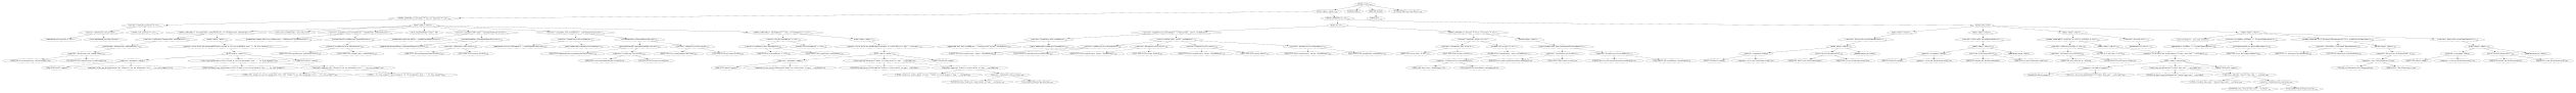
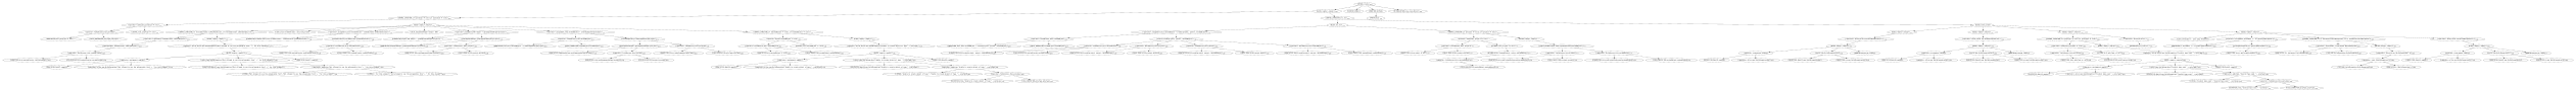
  digraph {
    fontname="JetBrains Mono"
    node [fontname="JetBrains Mono"]
    edge [fontname="JetBrains Mono"]
    n1 [label=<(METHOD,create)<SUB>1121</SUB>>]
    n2 [label=<(BLOCK,&lt;empty&gt;,&lt;empty&gt;)<SUB>1121</SUB>>]
    n3 [label=<(MODIFIER,PUBLIC)>]
    n4 [label=<(MODIFIER,VIRTUAL)>]
    n5 [label=<(METHOD_RETURN,java.lang.Object)<SUB>1121</SUB>>]
    n6 [label=<(PARAM,this)<SUB>1121</SUB>>]
    n7 [label=<(CONTROL_STRUCTURE,if (polyType != null),if (polyType != null))<SUB>1122</SUB>>]
    n8 [label=<(CONTROL_STRUCTURE,try,try)<SUB>1138</SUB>>]
    n9 [label=<(&lt;operator&gt;.notEquals,polyType != null)<SUB>1122</SUB>>]
    n10 [label=<(BLOCK,&lt;empty&gt;,&lt;empty&gt;)<SUB>1122</SUB>>]
    n11 [label=<(BLOCK,try,try)<SUB>1138</SUB>>]
    n12 [label=<(BLOCK,catch,catch)>]
    n13 [label=<(&lt;operator&gt;.fieldAccess,this.polyType)<SUB>1122</SUB>>]
    n14 [label=<(LITERAL,null,polyType != null)<SUB>1122</SUB>>]
    n15 [label=<(CONTROL_STRUCTURE,if (!nestedCreator.isPolyMorphic()),if (!nestedCreator.isPolyMorphic()))<SUB>1123</SUB>>]
    n16 [label=<(LOCAL,Class elementClass: java.lang.Class)>]
    n17 [label=<(&lt;operator&gt;.assignment,Class elementClass = nestedCreator.getElementClass())<SUB>1128</SUB>>]
    n18 [label=<(LOCAL,ComponentHelper helper: ANY)>]
    n19 [label=<(&lt;operator&gt;.assignment,ANY helper = getComponentHelper(project))<SUB>1129</SUB>>]
    n20 [label=<(&lt;operator&gt;.assignment,this.nestedObject = createComponent(polyType))<SUB>1131</SUB>>]
    n21 [label=<(CONTROL_STRUCTURE,if (nestedObject == null),if (nestedObject == null))<SUB>1133</SUB>>]
    n22 [label=<(IDENTIFIER,this,polyType != null)<SUB>1122</SUB>>]
    n23 [label=<(FIELD_IDENTIFIER,polyType,polyType)<SUB>1122</SUB>>]
    n24 [label=<(&lt;operator&gt;.logicalNot,!nestedCreator.isPolyMorphic())<SUB>1123</SUB>>]
    n25 [label=<(BLOCK,&lt;empty&gt;,&lt;empty&gt;)<SUB>1123</SUB>>]
    n26 [label=<(IDENTIFIER,elementClass,Class elementClass = nestedCreator.getElementClass())<SUB>1128</SUB>>]
    n27 [label=<(getElementClass,nestedCreator.getElementClass())<SUB>1128</SUB>>]
    n28 [label=<(IDENTIFIER,helper,ANY helper = getComponentHelper(project))<SUB>1129</SUB>>]
    n29 [label=<(getComponentHelper,getComponentHelper(project))<SUB>1130</SUB>>]
    n30 [label=<(&lt;operator&gt;.fieldAccess,this.nestedObject)<SUB>1131</SUB>>]
    n31 [label=<(createComponent,createComponent(polyType))<SUB>1131</SUB>>]
    n32 [label=<(&lt;operator&gt;.equals,nestedObject == null)<SUB>1133</SUB>>]
    n33 [label=<(BLOCK,&lt;empty&gt;,&lt;empty&gt;)<SUB>1133</SUB>>]
    n34 [label=<(isPolyMorphic,nestedCreator.isPolyMorphic())<SUB>1123</SUB>>]
    n35 [label=<(&lt;operator&gt;.throw,throw new BuildException(&quot;Not allowed to use the polymorphic form&quot; + &quot; for this element&quot;);)<SUB>1124</SUB>>]
    n36 [label=<(&lt;operator&gt;.fieldAccess,this.nestedCreator)<SUB>1123</SUB>>]
    n37 [label=<(IDENTIFIER,this,nestedCreator.isPolyMorphic())<SUB>1123</SUB>>]
    n38 [label=<(FIELD_IDENTIFIER,nestedCreator,nestedCreator)<SUB>1123</SUB>>]
    n39 [label=<(BLOCK,&lt;empty&gt;,&lt;empty&gt;)<SUB>1124</SUB>>]
    n40 [label=<(&lt;operator&gt;.assignment,&lt;empty&gt;)>]
    n41 [label=<(&lt;init&gt;,new BuildException(&quot;Not allowed to use the polymorphic form&quot; + &quot; for this element&quot;))<SUB>1124</SUB>>]
    n42 [label=<(IDENTIFIER,$obj37,&lt;empty&gt;)>]
    n43 [label=<(IDENTIFIER,$obj37,&lt;empty&gt;)>]
    n44 [label=<(&lt;operator&gt;.alloc,new BuildException(&quot;Not allowed to use the polymorphic form&quot; + &quot; for this element&quot;))<SUB>1124</SUB>>]
    n45 [label=<(IDENTIFIER,$obj37,new BuildException(&quot;Not allowed to use the polymorphic form&quot; + &quot; for this element&quot;))>]
    n46 [label=<(&lt;operator&gt;.addition,&quot;Not allowed to use the polymorphic form&quot; + &quot; for this element&quot;)<SUB>1125</SUB>>]
    n47 [label=<(LITERAL,&quot;Not allowed to use the polymorphic form&quot;,&quot;Not allowed to use the polymorphic form&quot; + &quot; for this element&quot;)<SUB>1125</SUB>>]
    n48 [label=<(LITERAL,&quot; for this element&quot;,&quot;Not allowed to use the polymorphic form&quot; + &quot; for this element&quot;)<SUB>1126</SUB>>]
    n49 [label=<(&lt;operator&gt;.fieldAccess,this.nestedCreator)<SUB>1128</SUB>>]
    n50 [label=<(IDENTIFIER,this,nestedCreator.getElementClass())<SUB>1128</SUB>>]
    n51 [label=<(FIELD_IDENTIFIER,nestedCreator,nestedCreator)<SUB>1128</SUB>>]
    n52 [label=<(IDENTIFIER,ComponentHelper,getComponentHelper(project))<SUB>1130</SUB>>]
    n53 [label=<(&lt;operator&gt;.fieldAccess,this.project)<SUB>1130</SUB>>]
    n54 [label=<(IDENTIFIER,this,getComponentHelper(project))<SUB>1130</SUB>>]
    n55 [label=<(FIELD_IDENTIFIER,project,project)<SUB>1130</SUB>>]
    n56 [label=<(IDENTIFIER,this,this.nestedObject = createComponent(polyType))<SUB>1131</SUB>>]
    n57 [label=<(FIELD_IDENTIFIER,nestedObject,nestedObject)<SUB>1131</SUB>>]
    n58 [label=<(getComponentHelper,getComponentHelper(project))<SUB>1131</SUB>>]
    n59 [label=<(&lt;operator&gt;.fieldAccess,this.polyType)<SUB>1132</SUB>>]
    n60 [label=<(IDENTIFIER,ComponentHelper,getComponentHelper(project))<SUB>1131</SUB>>]
    n61 [label=<(&lt;operator&gt;.fieldAccess,this.project)<SUB>1131</SUB>>]
    n62 [label=<(IDENTIFIER,this,createComponent(polyType))<SUB>1132</SUB>>]
    n63 [label=<(FIELD_IDENTIFIER,polyType,polyType)<SUB>1132</SUB>>]
    n64 [label=<(IDENTIFIER,this,getComponentHelper(project))<SUB>1131</SUB>>]
    n65 [label=<(FIELD_IDENTIFIER,project,project)<SUB>1131</SUB>>]
    n66 [label=<(&lt;operator&gt;.fieldAccess,this.nestedObject)<SUB>1133</SUB>>]
    n67 [label=<(LITERAL,null,nestedObject == null)<SUB>1133</SUB>>]
    n68 [label=<(&lt;operator&gt;.throw,throw new BuildException(&quot;Unable to create object of type &quot; + polyType);)<SUB>1134</SUB>>]
    n69 [label=<(IDENTIFIER,this,nestedObject == null)<SUB>1133</SUB>>]
    n70 [label=<(FIELD_IDENTIFIER,nestedObject,nestedObject)<SUB>1133</SUB>>]
    n71 [label=<(BLOCK,&lt;empty&gt;,&lt;empty&gt;)<SUB>1134</SUB>>]
    n72 [label=<(&lt;operator&gt;.assignment,&lt;empty&gt;)>]
    n73 [label=<(&lt;init&gt;,new BuildException(&quot;Unable to create object of type &quot; + polyType))<SUB>1134</SUB>>]
    n74 [label=<(IDENTIFIER,$obj38,&lt;empty&gt;)>]
    n75 [label=<(IDENTIFIER,$obj38,&lt;empty&gt;)>]
    n76 [label=<(&lt;operator&gt;.alloc,new BuildException(&quot;Unable to create object of type &quot; + polyType))<SUB>1134</SUB>>]
    n77 [label=<(IDENTIFIER,$obj38,new BuildException(&quot;Unable to create object of type &quot; + polyType))>]
    n78 [label=<(&lt;operator&gt;.addition,&quot;Unable to create object of type &quot; + polyType)<SUB>1135</SUB>>]
    n79 [label=<(LITERAL,&quot;Unable to create object of type &quot;,&quot;Unable to create object of type &quot; + polyType)<SUB>1135</SUB>>]
    n80 [label=<(&lt;operator&gt;.fieldAccess,this.polyType)<SUB>1135</SUB>>]
    n81 [label=<(IDENTIFIER,this,&quot;Unable to create object of type &quot; + polyType)<SUB>1135</SUB>>]
    n82 [label=<(FIELD_IDENTIFIER,polyType,polyType)<SUB>1135</SUB>>]
    n83 [label=<(&lt;operator&gt;.assignment,this.nestedObject = create(project, parent, nestedObject))<SUB>1139</SUB>>]
    n84 [label=<(CONTROL_STRUCTURE,if (project != null),if (project != null))<SUB>1141</SUB>>]
    n85 [label=<(BLOCK,&lt;empty&gt;,&lt;empty&gt;)<SUB>1145</SUB>>]
    n86 [label=<(BLOCK,&lt;empty&gt;,&lt;empty&gt;)<SUB>1147</SUB>>]
    n87 [label=<(BLOCK,&lt;empty&gt;,&lt;empty&gt;)<SUB>1149</SUB>>]
    n88 [label=<(BLOCK,&lt;empty&gt;,&lt;empty&gt;)<SUB>1155</SUB>>]
    n89 [label=<(&lt;operator&gt;.fieldAccess,this.nestedObject)<SUB>1139</SUB>>]
    n90 [label=<(create,create(project, parent, nestedObject))<SUB>1139</SUB>>]
    n91 [label=<(&lt;operator&gt;.notEquals,project != null)<SUB>1141</SUB>>]
    n92 [label=<(BLOCK,&lt;empty&gt;,&lt;empty&gt;)<SUB>1141</SUB>>]
    n93 [label=<(RETURN,return nestedObject;,return nestedObject;)<SUB>1144</SUB>>]
    n94 [label=<(&lt;operator&gt;.fieldAccess,this.nestedObject)<SUB>1144</SUB>>]
    n95 [label=<(IDENTIFIER,this,this.nestedObject = create(project, parent, nestedObject))<SUB>1139</SUB>>]
    n96 [label=<(FIELD_IDENTIFIER,nestedObject,nestedObject)<SUB>1139</SUB>>]
    n97 [label=<(&lt;operator&gt;.fieldAccess,this.nestedCreator)<SUB>1139</SUB>>]
    n98 [label=<(&lt;operator&gt;.fieldAccess,this.project)<SUB>1140</SUB>>]
    n99 [label=<(&lt;operator&gt;.fieldAccess,this.parent)<SUB>1140</SUB>>]
    n100 [label=<(&lt;operator&gt;.fieldAccess,this.nestedObject)<SUB>1140</SUB>>]
    n101 [label=<(IDENTIFIER,this,create(project, parent, nestedObject))<SUB>1139</SUB>>]
    n102 [label=<(FIELD_IDENTIFIER,nestedCreator,nestedCreator)<SUB>1139</SUB>>]
    n103 [label=<(IDENTIFIER,this,create(project, parent, nestedObject))<SUB>1140</SUB>>]
    n104 [label=<(FIELD_IDENTIFIER,project,project)<SUB>1140</SUB>>]
    n105 [label=<(IDENTIFIER,this,create(project, parent, nestedObject))<SUB>1140</SUB>>]
    n106 [label=<(FIELD_IDENTIFIER,parent,parent)<SUB>1140</SUB>>]
    n107 [label=<(IDENTIFIER,this,create(project, parent, nestedObject))<SUB>1140</SUB>>]
    n108 [label=<(FIELD_IDENTIFIER,nestedObject,nestedObject)<SUB>1140</SUB>>]
    n109 [label=<(&lt;operator&gt;.fieldAccess,this.project)<SUB>1141</SUB>>]
    n110 [label=<(LITERAL,null,project != null)<SUB>1141</SUB>>]
    n111 [label=<(setProjectReference,setProjectReference(nestedObject))<SUB>1142</SUB>>]
    n112 [label=<(IDENTIFIER,this,project != null)<SUB>1141</SUB>>]
    n113 [label=<(FIELD_IDENTIFIER,project,project)<SUB>1141</SUB>>]
    n114 [label=<(&lt;operator&gt;.fieldAccess,this.project)<SUB>1142</SUB>>]
    n115 [label=<(&lt;operator&gt;.fieldAccess,this.nestedObject)<SUB>1142</SUB>>]
    n116 [label=<(IDENTIFIER,this,setProjectReference(nestedObject))<SUB>1142</SUB>>]
    n117 [label=<(FIELD_IDENTIFIER,project,project)<SUB>1142</SUB>>]
    n118 [label=<(IDENTIFIER,this,setProjectReference(nestedObject))<SUB>1142</SUB>>]
    n119 [label=<(FIELD_IDENTIFIER,nestedObject,nestedObject)<SUB>1142</SUB>>]
-   n120 [label=<(IDENTIFIER,this,return nestedObject;)<SUB>1144</SUB>>]
    n121 [label=<(FIELD_IDENTIFIER,nestedObject,nestedObject)<SUB>1144</SUB>>]
    n122 [label=<(&lt;operator&gt;.throw,throw new BuildException(ex);)<SUB>1146</SUB>>]
    n123 [label=<(&lt;operator&gt;.throw,throw new BuildException(ex);)<SUB>1148</SUB>>]
    n124 [label=<(CONTROL_STRUCTURE,if (polyType != null),if (polyType != null))<SUB>1150</SUB>>]
    n125 [label=<(&lt;operator&gt;.throw,throw ex;)<SUB>1154</SUB>>]
    n126 [label=<(LOCAL,Throwable t: java.lang.Throwable)>]
    n127 [label=<(&lt;operator&gt;.assignment,Throwable t = ex.getTargetException())<SUB>1156</SUB>>]
    n128 [label=<(CONTROL_STRUCTURE,if (t instanceof BuildException),if (t instanceof BuildException))<SUB>1157</SUB>>]
    n129 [label=<(&lt;operator&gt;.throw,throw new BuildException(t);)<SUB>1160</SUB>>]
    n130 [label=<(BLOCK,&lt;empty&gt;,&lt;empty&gt;)<SUB>1146</SUB>>]
    n131 [label=<(&lt;operator&gt;.assignment,&lt;empty&gt;)>]
    n132 [label=<(&lt;init&gt;,new BuildException(ex))<SUB>1146</SUB>>]
    n133 [label=<(IDENTIFIER,$obj39,&lt;empty&gt;)>]
    n134 [label=<(IDENTIFIER,$obj39,&lt;empty&gt;)>]
    n135 [label=<(&lt;operator&gt;.alloc,new BuildException(ex))<SUB>1146</SUB>>]
    n136 [label=<(IDENTIFIER,$obj39,new BuildException(ex))>]
    n137 [label=<(IDENTIFIER,ex,new BuildException(ex))<SUB>1146</SUB>>]
    n138 [label=<(BLOCK,&lt;empty&gt;,&lt;empty&gt;)<SUB>1148</SUB>>]
    n139 [label=<(&lt;operator&gt;.assignment,&lt;empty&gt;)>]
    n140 [label=<(&lt;init&gt;,new BuildException(ex))<SUB>1148</SUB>>]
    n141 [label=<(IDENTIFIER,$obj40,&lt;empty&gt;)>]
    n142 [label=<(IDENTIFIER,$obj40,&lt;empty&gt;)>]
    n143 [label=<(&lt;operator&gt;.alloc,new BuildException(ex))<SUB>1148</SUB>>]
    n144 [label=<(IDENTIFIER,$obj40,new BuildException(ex))>]
    n145 [label=<(IDENTIFIER,ex,new BuildException(ex))<SUB>1148</SUB>>]
    n146 [label=<(&lt;operator&gt;.notEquals,polyType != null)<SUB>1150</SUB>>]
    n147 [label=<(BLOCK,&lt;empty&gt;,&lt;empty&gt;)<SUB>1150</SUB>>]
    n148 [label=<(IDENTIFIER,ex,throw ex;)<SUB>1154</SUB>>]
    n149 [label=<(&lt;operator&gt;.fieldAccess,this.polyType)<SUB>1150</SUB>>]
    n150 [label=<(LITERAL,null,polyType != null)<SUB>1150</SUB>>]
    n151 [label=<(&lt;operator&gt;.throw,throw new BuildException(&quot;Invalid type used &quot; + polyType);)<SUB>1151</SUB>>]
    n152 [label=<(IDENTIFIER,this,polyType != null)<SUB>1150</SUB>>]
    n153 [label=<(FIELD_IDENTIFIER,polyType,polyType)<SUB>1150</SUB>>]
    n154 [label=<(BLOCK,&lt;empty&gt;,&lt;empty&gt;)<SUB>1151</SUB>>]
    n155 [label=<(&lt;operator&gt;.assignment,&lt;empty&gt;)>]
    n156 [label=<(&lt;init&gt;,new BuildException(&quot;Invalid type used &quot; + polyType))<SUB>1151</SUB>>]
    n157 [label=<(IDENTIFIER,$obj41,&lt;empty&gt;)>]
    n158 [label=<(IDENTIFIER,$obj41,&lt;empty&gt;)>]
    n159 [label=<(&lt;operator&gt;.alloc,new BuildException(&quot;Invalid type used &quot; + polyType))<SUB>1151</SUB>>]
    n160 [label=<(IDENTIFIER,$obj41,new BuildException(&quot;Invalid type used &quot; + polyType))>]
    n161 [label=<(&lt;operator&gt;.addition,&quot;Invalid type used &quot; + polyType)<SUB>1152</SUB>>]
    n162 [label=<(LITERAL,&quot;Invalid type used &quot;,&quot;Invalid type used &quot; + polyType)<SUB>1152</SUB>>]
    n163 [label=<(&lt;operator&gt;.fieldAccess,this.polyType)<SUB>1152</SUB>>]
    n164 [label=<(IDENTIFIER,this,&quot;Invalid type used &quot; + polyType)<SUB>1152</SUB>>]
    n165 [label=<(FIELD_IDENTIFIER,polyType,polyType)<SUB>1152</SUB>>]
    n166 [label=<(IDENTIFIER,t,Throwable t = ex.getTargetException())<SUB>1156</SUB>>]
    n167 [label=<(getTargetException,ex.getTargetException())<SUB>9156</SUB>>]
    n168 [label=<(&lt;operator&gt;.instanceOf,t instanceof BuildException)<SUB>1157</SUB>>]
    n169 [label=<(BLOCK,&lt;empty&gt;,&lt;empty&gt;)<SUB>1157</SUB>>]
    n170 [label=<(BLOCK,&lt;empty&gt;,&lt;empty&gt;)<SUB>1160</SUB>>]
    n171 [label=<(IDENTIFIER,ex,ex.getTargetException())<SUB>1156</SUB>>]
    n172 [label=<(IDENTIFIER,t,t instanceof BuildException)<SUB>1157</SUB>>]
    n173 [label=<(TYPE_REF,BuildException,BuildException)<SUB>1157</SUB>>]
    n174 [label=<(&lt;operator&gt;.throw,throw (BuildException) t;)<SUB>1158</SUB>>]
    n175 [label=<(&lt;operator&gt;.cast,(BuildException) t)<SUB>1158</SUB>>]
    n176 [label=<(TYPE_REF,BuildException,BuildException)<SUB>1158</SUB>>]
    n177 [label=<(IDENTIFIER,t,(BuildException) t)<SUB>1158</SUB>>]
    n178 [label=<(&lt;operator&gt;.assignment,&lt;empty&gt;)>]
    n179 [label=<(&lt;init&gt;,new BuildException(t))<SUB>1160</SUB>>]
    n180 [label=<(IDENTIFIER,$obj42,&lt;empty&gt;)>]
    n181 [label=<(IDENTIFIER,$obj42,&lt;empty&gt;)>]
    n182 [label=<(&lt;operator&gt;.alloc,new BuildException(t))<SUB>1160</SUB>>]
    n183 [label=<(IDENTIFIER,$obj42,new BuildException(t))>]
    n184 [label=<(IDENTIFIER,t,new BuildException(t))<SUB>1160</SUB>>]
    n1 -> n2
    n1 -> n3
    n1 -> n4
    n1 -> n5
    n2 -> n7
    n2 -> n8
    n4 -> n6
    n7 -> n9
    n7 -> n10
    n8 -> n11
    n8 -> n12
    n9 -> n13
    n9 -> n14
    n10 -> n15
    n10 -> n16
    n10 -> n17
    n10 -> n18
    n10 -> n19
    n10 -> n20
    n10 -> n21
    n11 -> n83
    n11 -> n84
    n12 -> n85
    n12 -> n86
    n12 -> n87
    n12 -> n88
    n13 -> n22
    n13 -> n23
    n15 -> n24
    n15 -> n25
    n17 -> n26
    n17 -> n27
    n19 -> n28
    n19 -> n29
    n20 -> n30
    n20 -> n31
    n21 -> n32
    n21 -> n33
    n24 -> n34
    n25 -> n35
    n27 -> n49
    n29 -> n52
    n29 -> n53
    n30 -> n56
    n30 -> n57
    n31 -> n58
    n31 -> n59
    n32 -> n66
    n32 -> n67
    n33 -> n68
    n34 -> n36
    n35 -> n39
    n36 -> n37
    n36 -> n38
    n39 -> n40
    n39 -> n41
    n39 -> n42
    n40 -> n43
    n40 -> n44
    n41 -> n45
    n41 -> n46
    n46 -> n47
    n46 -> n48
    n49 -> n50
    n49 -> n51
    n53 -> n54
    n53 -> n55
    n58 -> n60
    n58 -> n61
    n59 -> n62
    n59 -> n63
    n61 -> n64
    n61 -> n65
    n66 -> n69
    n66 -> n70
    n68 -> n71
    n71 -> n72
    n71 -> n73
    n71 -> n74
    n72 -> n75
    n72 -> n76
    n73 -> n77
    n73 -> n78
    n78 -> n79
    n78 -> n80
    n80 -> n81
    n80 -> n82
    n83 -> n89
    n83 -> n90
    n84 -> n91
    n84 -> n92
    n85 -> n122
    n86 -> n123
    n87 -> n124
    n87 -> n125
    n88 -> n126
    n88 -> n127
    n88 -> n128
    n88 -> n129
    n89 -> n95
    n89 -> n96
    n90 -> n97
    n90 -> n98
    n90 -> n99
    n90 -> n100
    n91 -> n109
    n91 -> n110
    n92 -> n111
    n93 -> n94
-   n94 -> n120
    n94 -> n121
    n97 -> n101
    n97 -> n102
    n98 -> n103
    n98 -> n104
    n99 -> n105
    n99 -> n106
    n100 -> n107
    n100 -> n108
    n109 -> n112
    n109 -> n113
    n110 -> n93
    n111 -> n114
    n111 -> n115
    n114 -> n116
    n114 -> n117
    n115 -> n118
    n115 -> n119
    n122 -> n130
    n123 -> n138
    n124 -> n146
    n124 -> n147
    n125 -> n148
    n127 -> n166
    n127 -> n167
    n128 -> n168
    n128 -> n169
    n129 -> n170
    n130 -> n131
    n130 -> n132
    n130 -> n133
    n131 -> n134
    n131 -> n135
    n132 -> n136
    n132 -> n137
    n138 -> n139
    n138 -> n140
    n138 -> n141
    n139 -> n142
    n139 -> n143
    n140 -> n144
    n140 -> n145
    n146 -> n149
    n146 -> n150
    n147 -> n151
    n149 -> n152
    n149 -> n153
    n151 -> n154
    n154 -> n155
    n154 -> n156
    n154 -> n157
    n155 -> n158
    n155 -> n159
    n156 -> n160
    n156 -> n161
    n161 -> n162
    n161 -> n163
    n163 -> n164
    n163 -> n165
    n167 -> n171
    n168 -> n172
    n168 -> n173
    n169 -> n174
    n170 -> n178
    n170 -> n179
    n170 -> n180
    n174 -> n175
    n175 -> n176
    n175 -> n177
    n178 -> n181
    n178 -> n182
    n179 -> n183
    n179 -> n184
  }
